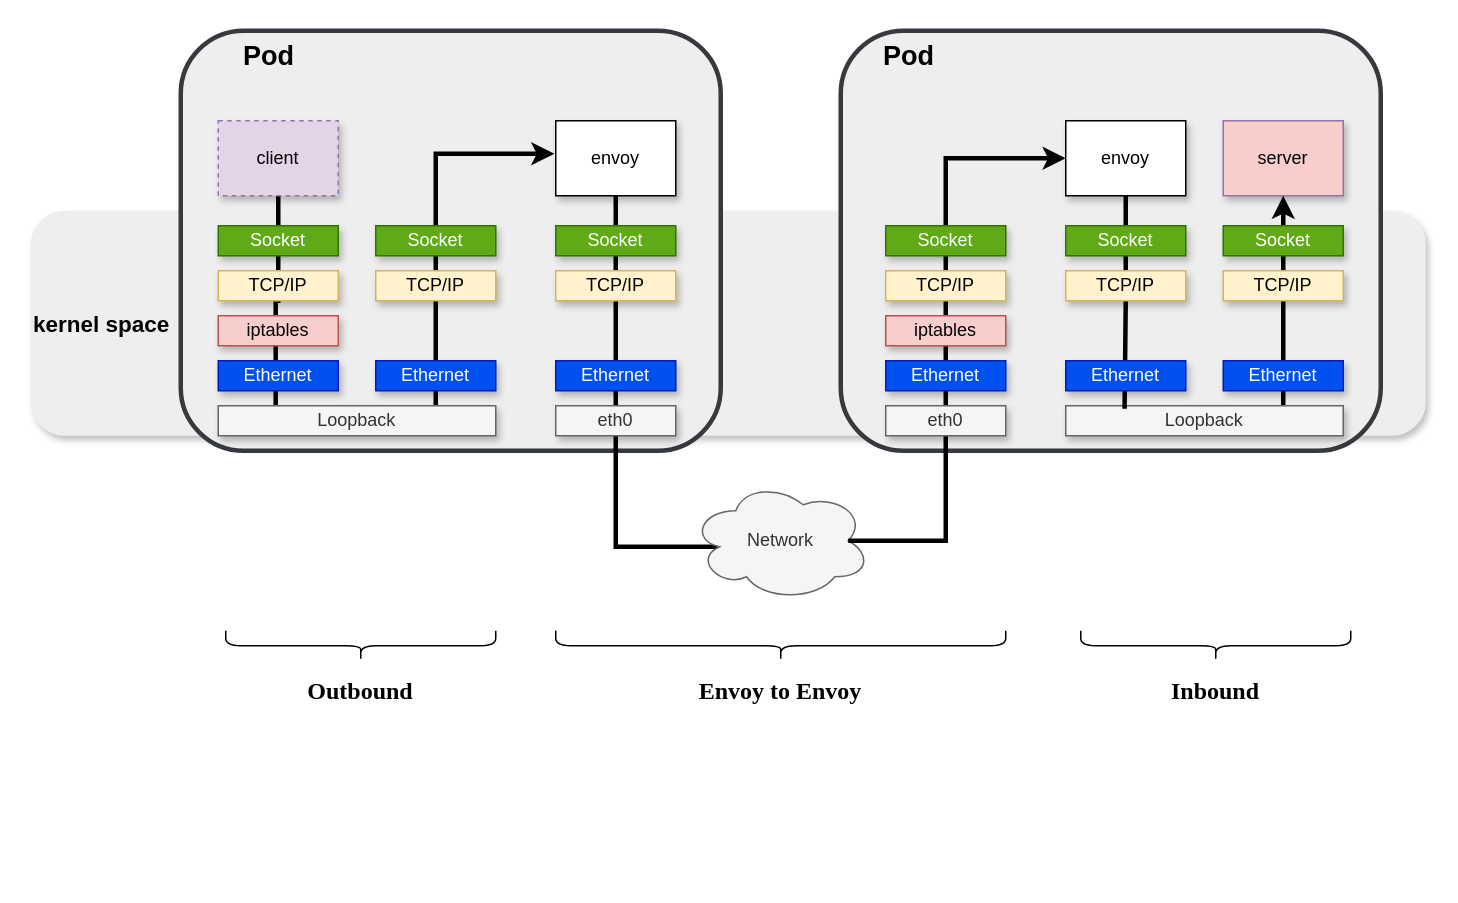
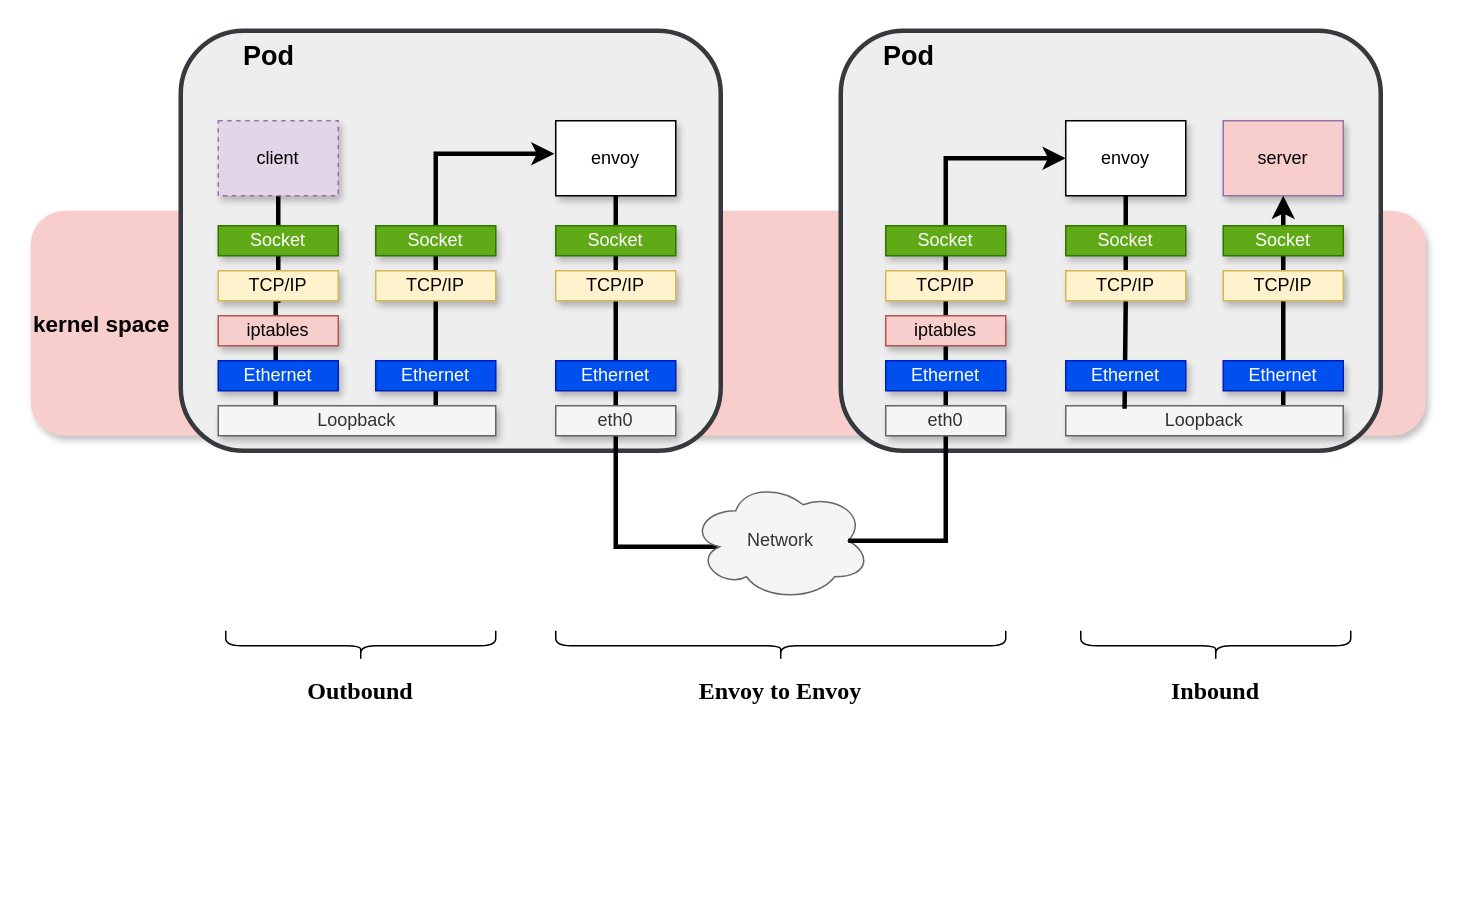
  <mxCell id="0" />
  <mxCell id="1" parent="0" />
- <mxCell id="2" value="&lt;b&gt;&lt;font style=&quot;font-size: 15px&quot;&gt;kernel space&lt;/font&gt;&lt;/b&gt;" style="rounded=1;whiteSpace=wrap;html=1;shadow=1;align=left;fillColor=#eeeeee;strokeColor=none;" parent="1" vertex="1"><mxGeometry x="20" y="140" width="930" height="150" as="geometry" /></mxCell>
+ <mxCell id="2" value="&lt;b&gt;&lt;font style=&quot;font-size: 15px&quot;&gt;kernel space&lt;/font&gt;&lt;/b&gt;" style="rounded=1;whiteSpace=wrap;html=1;shadow=1;align=left;fillColor=#f8cecc;strokeColor=none;" parent="1" vertex="1"><mxGeometry x="20" y="140" width="930" height="150" as="geometry" /></mxCell>
  <mxCell id="3" value="&lt;font style=&quot;font-size: 18px&quot;&gt;&lt;b&gt;&amp;nbsp; &amp;nbsp; &amp;nbsp; &amp;nbsp; &lt;font style=&quot;font-size: 18px&quot;&gt;Pod&lt;/font&gt;&lt;/b&gt;&lt;/font&gt;" style="rounded=1;whiteSpace=wrap;html=1;align=left;verticalAlign=top;fontSize=13;strokeWidth=3;fillColor=#eeeeee;strokeColor=#36393d;" parent="1" vertex="1"><mxGeometry x="120" y="20" width="360" height="280" as="geometry" /></mxCell>
  <mxCell id="4" value="" style="edgeStyle=orthogonalEdgeStyle;rounded=0;orthogonalLoop=1;jettySize=auto;html=1;entryX=0.207;entryY=0.118;entryDx=0;entryDy=0;entryPerimeter=0;strokeWidth=3;endArrow=none;endFill=0;" parent="1" source="5" target="10" edge="1"><mxGeometry relative="1" as="geometry" /></mxCell>
  <mxCell id="5" value="client" style="rounded=0;whiteSpace=wrap;html=1;fillColor=#e1d5e7;strokeColor=#9673a6;shadow=1;dashed=1;" parent="1" vertex="1"><mxGeometry x="145" y="80" width="80" height="50" as="geometry" /></mxCell>
  <mxCell id="6" value="Socket" style="rounded=0;whiteSpace=wrap;html=1;fillColor=#60a917;strokeColor=#2D7600;fontColor=#ffffff;shadow=1;" parent="1" vertex="1"><mxGeometry x="145" y="150" width="80" height="20" as="geometry" /></mxCell>
  <mxCell id="7" value="TCP/IP&lt;span style=&quot;color: rgba(0 , 0 , 0 , 0) ; font-family: monospace ; font-size: 0px&quot;&gt;%3CmxGraphModel%3E%3Croot%3E%3CmxCell%20id%3D%220%22%2F%3E%3CmxCell%20id%3D%221%22%20parent%3D%220%22%2F%3E%3CmxCell%20id%3D%222%22%20value%3D%22Socket%22%20style%3D%22rounded%3D0%3BwhiteSpace%3Dwrap%3Bhtml%3D1%3B%22%20vertex%3D%221%22%20parent%3D%221%22%3E%3CmxGeometry%20x%3D%22205%22%20y%3D%22180%22%20width%3D%2280%22%20height%3D%2220%22%20as%3D%22geometry%22%2F%3E%3C%2FmxCell%3E%3C%2Froot%3E%3C%2FmxGraphModel%3E&lt;/span&gt;" style="rounded=0;whiteSpace=wrap;html=1;fillColor=#fff2cc;strokeColor=#d6b656;shadow=1;" parent="1" vertex="1"><mxGeometry x="145" y="180" width="80" height="20" as="geometry" /></mxCell>
  <mxCell id="8" value="iptables" style="rounded=0;whiteSpace=wrap;html=1;fillColor=#f8cecc;strokeColor=#b85450;shadow=1;" parent="1" vertex="1"><mxGeometry x="145" y="210" width="80" height="20" as="geometry" /></mxCell>
  <mxCell id="9" style="edgeStyle=orthogonalEdgeStyle;rounded=0;orthogonalLoop=1;jettySize=auto;html=1;strokeColor=#000000;entryX=-0.011;entryY=0.44;entryDx=0;entryDy=0;entryPerimeter=0;strokeWidth=3;" parent="1" source="10" target="16" edge="1"><mxGeometry relative="1" as="geometry"><Array as="points"><mxPoint x="290" y="102" /></Array></mxGeometry></mxCell>
  <mxCell id="10" value="Loopback" style="rounded=0;whiteSpace=wrap;html=1;fillColor=#f5f5f5;strokeColor=#666666;fontColor=#333333;shadow=1;" parent="1" vertex="1"><mxGeometry x="145" y="270" width="185" height="20" as="geometry" /></mxCell>
  <mxCell id="11" value="Ethernet" style="rounded=0;whiteSpace=wrap;html=1;fillColor=#0050ef;strokeColor=#001DBC;fontColor=#ffffff;shadow=1;" parent="1" vertex="1"><mxGeometry x="145" y="240" width="80" height="20" as="geometry" /></mxCell>
  <mxCell id="12" value="Socket" style="rounded=0;whiteSpace=wrap;html=1;fillColor=#60a917;strokeColor=#2D7600;fontColor=#ffffff;shadow=1;" parent="1" vertex="1"><mxGeometry x="250" y="150" width="80" height="20" as="geometry" /></mxCell>
  <mxCell id="13" value="TCP/IP&lt;span style=&quot;color: rgba(0 , 0 , 0 , 0) ; font-family: monospace ; font-size: 0px&quot;&gt;%3CmxGraphModel%3E%3Croot%3E%3CmxCell%20id%3D%220%22%2F%3E%3CmxCell%20id%3D%221%22%20parent%3D%220%22%2F%3E%3CmxCell%20id%3D%222%22%20value%3D%22Socket%22%20style%3D%22rounded%3D0%3BwhiteSpace%3Dwrap%3Bhtml%3D1%3B%22%20vertex%3D%221%22%20parent%3D%221%22%3E%3CmxGeometry%20x%3D%22205%22%20y%3D%22180%22%20width%3D%2280%22%20height%3D%2220%22%20as%3D%22geometry%22%2F%3E%3C%2FmxCell%3E%3C%2Froot%3E%3C%2FmxGraphModel%3E&lt;/span&gt;" style="rounded=0;whiteSpace=wrap;html=1;fillColor=#fff2cc;strokeColor=#d6b656;shadow=1;" parent="1" vertex="1"><mxGeometry x="250" y="180" width="80" height="20" as="geometry" /></mxCell>
  <mxCell id="14" value="Ethernet" style="rounded=0;whiteSpace=wrap;html=1;fillColor=#0050ef;strokeColor=#001DBC;fontColor=#ffffff;shadow=1;" parent="1" vertex="1"><mxGeometry x="250" y="240" width="80" height="20" as="geometry" /></mxCell>
  <mxCell id="15" style="edgeStyle=orthogonalEdgeStyle;rounded=0;orthogonalLoop=1;jettySize=auto;html=1;entryX=0.16;entryY=0.55;entryDx=0;entryDy=0;entryPerimeter=0;strokeColor=#000000;strokeWidth=3;endArrow=none;endFill=0;" parent="1" source="16" target="30" edge="1"><mxGeometry relative="1" as="geometry"><Array as="points"><mxPoint x="410" y="364" /></Array></mxGeometry></mxCell>
  <mxCell id="16" value="envoy" style="rounded=0;whiteSpace=wrap;html=1;shadow=1;" parent="1" vertex="1"><mxGeometry x="370" y="80" width="80" height="50" as="geometry" /></mxCell>
  <mxCell id="17" value="Socket" style="rounded=0;whiteSpace=wrap;html=1;fillColor=#60a917;strokeColor=#2D7600;fontColor=#ffffff;shadow=1;" parent="1" vertex="1"><mxGeometry x="370" y="150" width="80" height="20" as="geometry" /></mxCell>
  <mxCell id="18" value="TCP/IP&lt;span style=&quot;color: rgba(0 , 0 , 0 , 0) ; font-family: monospace ; font-size: 0px&quot;&gt;%3CmxGraphModel%3E%3Croot%3E%3CmxCell%20id%3D%220%22%2F%3E%3CmxCell%20id%3D%221%22%20parent%3D%220%22%2F%3E%3CmxCell%20id%3D%222%22%20value%3D%22Socket%22%20style%3D%22rounded%3D0%3BwhiteSpace%3Dwrap%3Bhtml%3D1%3B%22%20vertex%3D%221%22%20parent%3D%221%22%3E%3CmxGeometry%20x%3D%22205%22%20y%3D%22180%22%20width%3D%2280%22%20height%3D%2220%22%20as%3D%22geometry%22%2F%3E%3C%2FmxCell%3E%3C%2Froot%3E%3C%2FmxGraphModel%3E&lt;/span&gt;" style="rounded=0;whiteSpace=wrap;html=1;fillColor=#fff2cc;strokeColor=#d6b656;shadow=1;" parent="1" vertex="1"><mxGeometry x="370" y="180" width="80" height="20" as="geometry" /></mxCell>
  <mxCell id="19" value="Ethernet" style="rounded=0;whiteSpace=wrap;html=1;fillColor=#0050ef;strokeColor=#001DBC;fontColor=#ffffff;shadow=1;" parent="1" vertex="1"><mxGeometry x="370" y="240" width="80" height="20" as="geometry" /></mxCell>
  <mxCell id="20" value="eth0" style="rounded=0;whiteSpace=wrap;html=1;fillColor=#f5f5f5;strokeColor=#666666;fontColor=#333333;shadow=1;" parent="1" vertex="1"><mxGeometry x="370" y="270" width="80" height="20" as="geometry" /></mxCell>
  <mxCell id="21" value="&lt;span&gt;&amp;nbsp; &amp;nbsp; &amp;nbsp; &amp;nbsp;&amp;nbsp;&lt;/span&gt;&lt;b&gt;&lt;font style=&quot;font-size: 18px&quot;&gt;Pod&lt;/font&gt;&lt;/b&gt;" style="rounded=1;whiteSpace=wrap;html=1;align=left;verticalAlign=top;strokeWidth=3;fillColor=#eeeeee;strokeColor=#36393d;" parent="1" vertex="1"><mxGeometry x="560" y="20" width="360" height="280" as="geometry" /></mxCell>
  <mxCell id="22" value="server" style="rounded=0;whiteSpace=wrap;html=1;fillColor=#f8cecc;strokeColor=#9673a6;shadow=1;" parent="1" vertex="1"><mxGeometry x="815" y="80" width="80" height="50" as="geometry" /></mxCell>
  <mxCell id="23" style="edgeStyle=orthogonalEdgeStyle;rounded=0;orthogonalLoop=1;jettySize=auto;html=1;entryX=0.5;entryY=1;entryDx=0;entryDy=0;strokeColor=#000000;strokeWidth=3;" parent="1" source="24" target="22" edge="1"><mxGeometry relative="1" as="geometry"><Array as="points"><mxPoint x="855" y="230" /><mxPoint x="855" y="230" /></Array></mxGeometry></mxCell>
  <mxCell id="24" value="Loopback" style="rounded=0;whiteSpace=wrap;html=1;fillColor=#f5f5f5;strokeColor=#666666;fontColor=#333333;shadow=1;" parent="1" vertex="1"><mxGeometry x="710" y="270" width="185" height="20" as="geometry" /></mxCell>
  <mxCell id="25" value="Socket" style="rounded=0;whiteSpace=wrap;html=1;fillColor=#60a917;strokeColor=#2D7600;fontColor=#ffffff;shadow=1;" parent="1" vertex="1"><mxGeometry x="815" y="150" width="80" height="20" as="geometry" /></mxCell>
  <mxCell id="26" value="TCP/IP&lt;span style=&quot;color: rgba(0 , 0 , 0 , 0) ; font-family: monospace ; font-size: 0px&quot;&gt;%3CmxGraphModel%3E%3Croot%3E%3CmxCell%20id%3D%220%22%2F%3E%3CmxCell%20id%3D%221%22%20parent%3D%220%22%2F%3E%3CmxCell%20id%3D%222%22%20value%3D%22Socket%22%20style%3D%22rounded%3D0%3BwhiteSpace%3Dwrap%3Bhtml%3D1%3B%22%20vertex%3D%221%22%20parent%3D%221%22%3E%3CmxGeometry%20x%3D%22205%22%20y%3D%22180%22%20width%3D%2280%22%20height%3D%2220%22%20as%3D%22geometry%22%2F%3E%3C%2FmxCell%3E%3C%2Froot%3E%3C%2FmxGraphModel%3E&lt;/span&gt;" style="rounded=0;whiteSpace=wrap;html=1;fillColor=#fff2cc;strokeColor=#d6b656;shadow=1;" parent="1" vertex="1"><mxGeometry x="815" y="180" width="80" height="20" as="geometry" /></mxCell>
  <mxCell id="27" value="Ethernet" style="rounded=0;whiteSpace=wrap;html=1;fillColor=#0050ef;strokeColor=#001DBC;fontColor=#ffffff;shadow=1;" parent="1" vertex="1"><mxGeometry x="815" y="240" width="80" height="20" as="geometry" /></mxCell>
  <mxCell id="28" style="edgeStyle=orthogonalEdgeStyle;rounded=0;orthogonalLoop=1;jettySize=auto;html=1;entryX=0.212;entryY=0.099;entryDx=0;entryDy=0;entryPerimeter=0;strokeColor=#000000;strokeWidth=3;endArrow=none;endFill=0;" parent="1" source="29" target="24" edge="1"><mxGeometry relative="1" as="geometry" /></mxCell>
  <mxCell id="29" value="envoy" style="rounded=0;whiteSpace=wrap;html=1;shadow=1;" parent="1" vertex="1"><mxGeometry x="710" y="80" width="80" height="50" as="geometry" /></mxCell>
  <mxCell id="30" value="Network" style="ellipse;shape=cloud;whiteSpace=wrap;html=1;fillColor=#f5f5f5;strokeColor=#666666;fontColor=#333333;" parent="1" vertex="1"><mxGeometry x="460" y="320" width="120" height="80" as="geometry" /></mxCell>
  <mxCell id="31" style="edgeStyle=orthogonalEdgeStyle;rounded=0;orthogonalLoop=1;jettySize=auto;html=1;entryX=0;entryY=0.5;entryDx=0;entryDy=0;strokeColor=#000000;exitX=0.875;exitY=0.5;exitDx=0;exitDy=0;exitPerimeter=0;strokeWidth=3;" parent="1" source="30" target="29" edge="1"><mxGeometry relative="1" as="geometry"><Array as="points"><mxPoint x="630" y="360" /><mxPoint x="630" y="105" /></Array></mxGeometry></mxCell>
  <mxCell id="32" value="Socket" style="rounded=0;whiteSpace=wrap;html=1;fillColor=#60a917;strokeColor=#2D7600;fontColor=#ffffff;shadow=1;" parent="1" vertex="1"><mxGeometry x="590" y="150" width="80" height="20" as="geometry" /></mxCell>
  <mxCell id="33" value="TCP/IP&lt;span style=&quot;color: rgba(0 , 0 , 0 , 0) ; font-family: monospace ; font-size: 0px&quot;&gt;%3CmxGraphModel%3E%3Croot%3E%3CmxCell%20id%3D%220%22%2F%3E%3CmxCell%20id%3D%221%22%20parent%3D%220%22%2F%3E%3CmxCell%20id%3D%222%22%20value%3D%22Socket%22%20style%3D%22rounded%3D0%3BwhiteSpace%3Dwrap%3Bhtml%3D1%3B%22%20vertex%3D%221%22%20parent%3D%221%22%3E%3CmxGeometry%20x%3D%22205%22%20y%3D%22180%22%20width%3D%2280%22%20height%3D%2220%22%20as%3D%22geometry%22%2F%3E%3C%2FmxCell%3E%3C%2Froot%3E%3C%2FmxGraphModel%3E&lt;/span&gt;" style="rounded=0;whiteSpace=wrap;html=1;fillColor=#fff2cc;strokeColor=#d6b656;shadow=1;" parent="1" vertex="1"><mxGeometry x="590" y="180" width="80" height="20" as="geometry" /></mxCell>
  <mxCell id="34" value="iptables" style="rounded=0;whiteSpace=wrap;html=1;fillColor=#f8cecc;strokeColor=#b85450;shadow=1;" parent="1" vertex="1"><mxGeometry x="590" y="210" width="80" height="20" as="geometry" /></mxCell>
  <mxCell id="35" value="Ethernet" style="rounded=0;whiteSpace=wrap;html=1;fillColor=#0050ef;strokeColor=#001DBC;fontColor=#ffffff;shadow=1;" parent="1" vertex="1"><mxGeometry x="590" y="240" width="80" height="20" as="geometry" /></mxCell>
  <mxCell id="36" value="eth0" style="rounded=0;whiteSpace=wrap;html=1;fillColor=#f5f5f5;strokeColor=#666666;fontColor=#333333;shadow=1;" parent="1" vertex="1"><mxGeometry x="590" y="270" width="80" height="20" as="geometry" /></mxCell>
  <mxCell id="37" value="Socket" style="rounded=0;whiteSpace=wrap;html=1;fillColor=#60a917;strokeColor=#2D7600;fontColor=#ffffff;shadow=1;" parent="1" vertex="1"><mxGeometry x="710" y="150" width="80" height="20" as="geometry" /></mxCell>
  <mxCell id="38" value="TCP/IP&lt;span style=&quot;color: rgba(0 , 0 , 0 , 0) ; font-family: monospace ; font-size: 0px&quot;&gt;%3CmxGraphModel%3E%3Croot%3E%3CmxCell%20id%3D%220%22%2F%3E%3CmxCell%20id%3D%221%22%20parent%3D%220%22%2F%3E%3CmxCell%20id%3D%222%22%20value%3D%22Socket%22%20style%3D%22rounded%3D0%3BwhiteSpace%3Dwrap%3Bhtml%3D1%3B%22%20vertex%3D%221%22%20parent%3D%221%22%3E%3CmxGeometry%20x%3D%22205%22%20y%3D%22180%22%20width%3D%2280%22%20height%3D%2220%22%20as%3D%22geometry%22%2F%3E%3C%2FmxCell%3E%3C%2Froot%3E%3C%2FmxGraphModel%3E&lt;/span&gt;" style="rounded=0;whiteSpace=wrap;html=1;fillColor=#fff2cc;strokeColor=#d6b656;shadow=1;" parent="1" vertex="1"><mxGeometry x="710" y="180" width="80" height="20" as="geometry" /></mxCell>
  <mxCell id="39" value="Ethernet" style="rounded=0;whiteSpace=wrap;html=1;fillColor=#0050ef;strokeColor=#001DBC;fontColor=#ffffff;shadow=1;" parent="1" vertex="1"><mxGeometry x="710" y="240" width="80" height="20" as="geometry" /></mxCell>
  <mxCell id="40" value="" style="shape=curlyBracket;whiteSpace=wrap;html=1;rounded=1;flipH=1;size=0.5;rotation=90;" parent="1" vertex="1"><mxGeometry x="230" y="340" width="20" height="180" as="geometry" /></mxCell>
  <mxCell id="41" value="" style="shape=curlyBracket;whiteSpace=wrap;html=1;rounded=1;flipH=1;size=0.5;rotation=90;" parent="1" vertex="1"><mxGeometry x="510" y="280" width="20" height="300" as="geometry" /></mxCell>
  <mxCell id="42" value="" style="shape=curlyBracket;whiteSpace=wrap;html=1;rounded=1;flipH=1;size=0.5;rotation=90;" parent="1" vertex="1"><mxGeometry x="800" y="340" width="20" height="180" as="geometry" /></mxCell>
  <mxCell id="43" value="&lt;b&gt;&lt;font face=&quot;Comic Sans MS&quot; style=&quot;font-size: 16px&quot;&gt;Outbound&lt;/font&gt;&lt;/b&gt;" style="text;html=1;strokeColor=none;fillColor=none;align=center;verticalAlign=middle;whiteSpace=wrap;rounded=0;" parent="1" vertex="1"><mxGeometry x="220" y="450" width="40" height="20" as="geometry" /></mxCell>
  <mxCell id="44" value="&lt;b&gt;&lt;font face=&quot;Comic Sans MS&quot; style=&quot;font-size: 16px&quot;&gt;Envoy to Envoy&lt;/font&gt;&lt;/b&gt;" style="text;html=1;strokeColor=none;fillColor=none;align=center;verticalAlign=middle;whiteSpace=wrap;rounded=0;" parent="1" vertex="1"><mxGeometry x="450" y="450" width="140" height="20" as="geometry" /></mxCell>
  <mxCell id="45" value="&lt;b&gt;&lt;font face=&quot;Comic Sans MS&quot; style=&quot;font-size: 16px&quot;&gt;Inbound&lt;/font&gt;&lt;/b&gt;" style="text;html=1;strokeColor=none;fillColor=none;align=center;verticalAlign=middle;whiteSpace=wrap;rounded=0;" parent="1" vertex="1"><mxGeometry x="790" y="450" width="40" height="20" as="geometry" /></mxCell>
